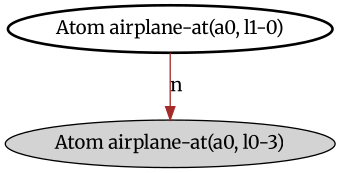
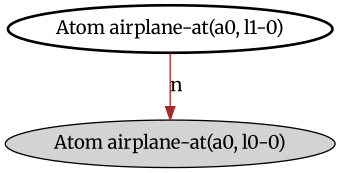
  digraph {
    fontname=Merriweather
    node [fontname=Merriweather]
-   n1 [label="Atom airplane-at(a0, l0-3)" style=filled]
+   n1 [label="Atom airplane-at(a0, l0-0)" style=filled]
    n2 [label="Atom airplane-at(a0, l1-0)" style=bold]
    n2 -> n1 [label=n color=brown fontname=Merriweather]
  }
